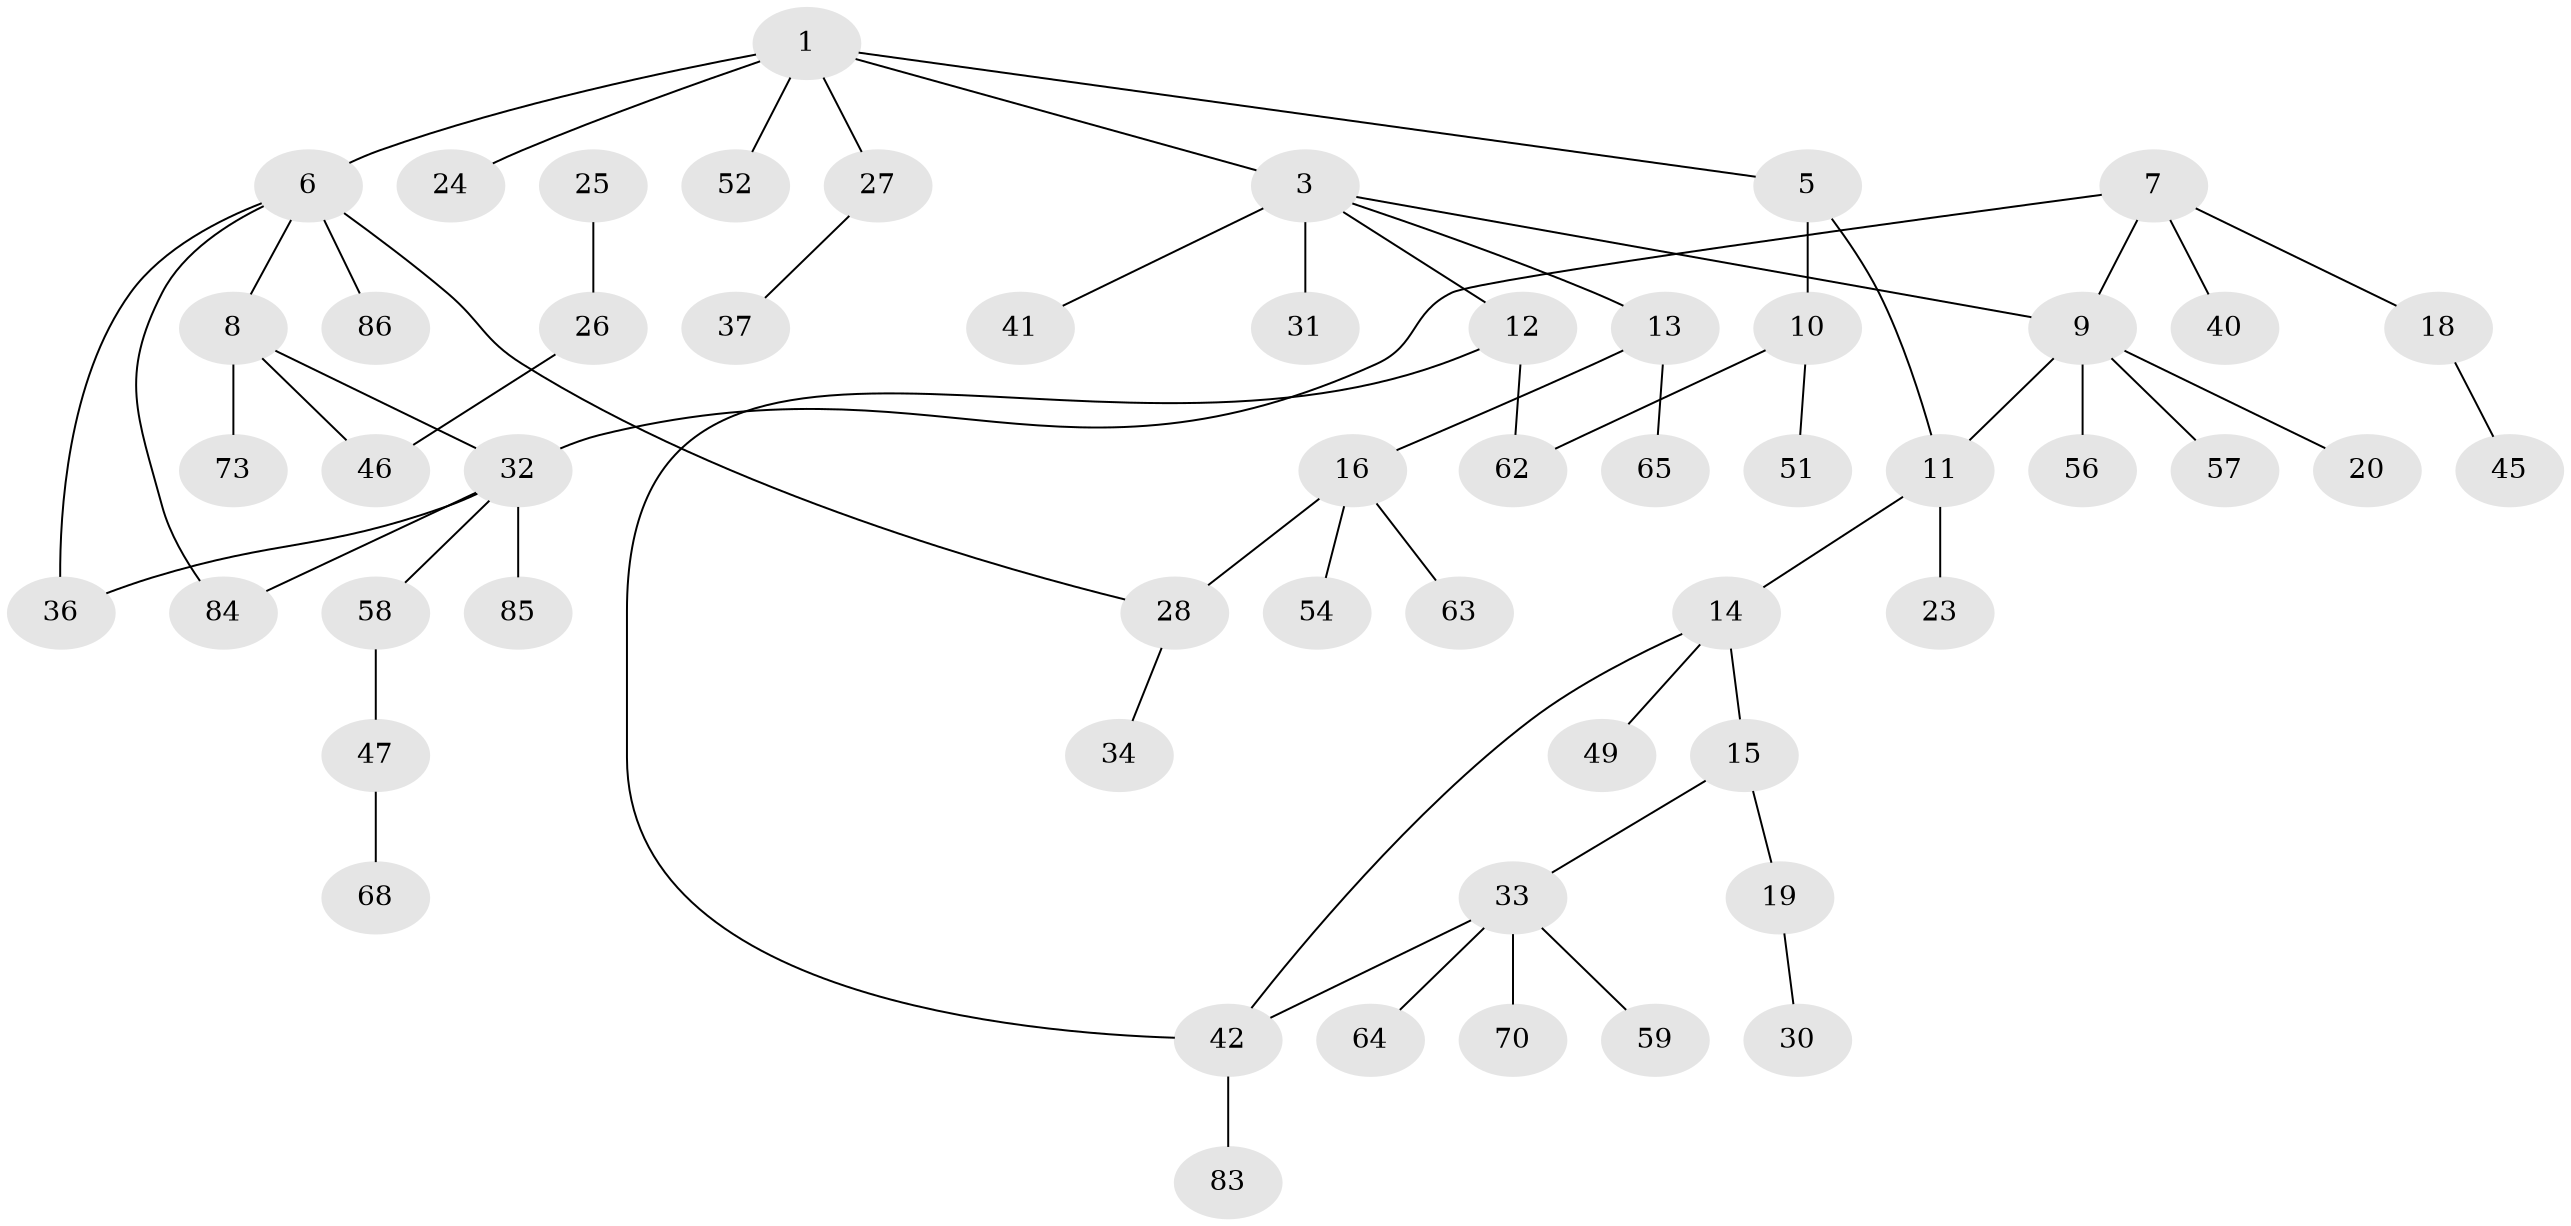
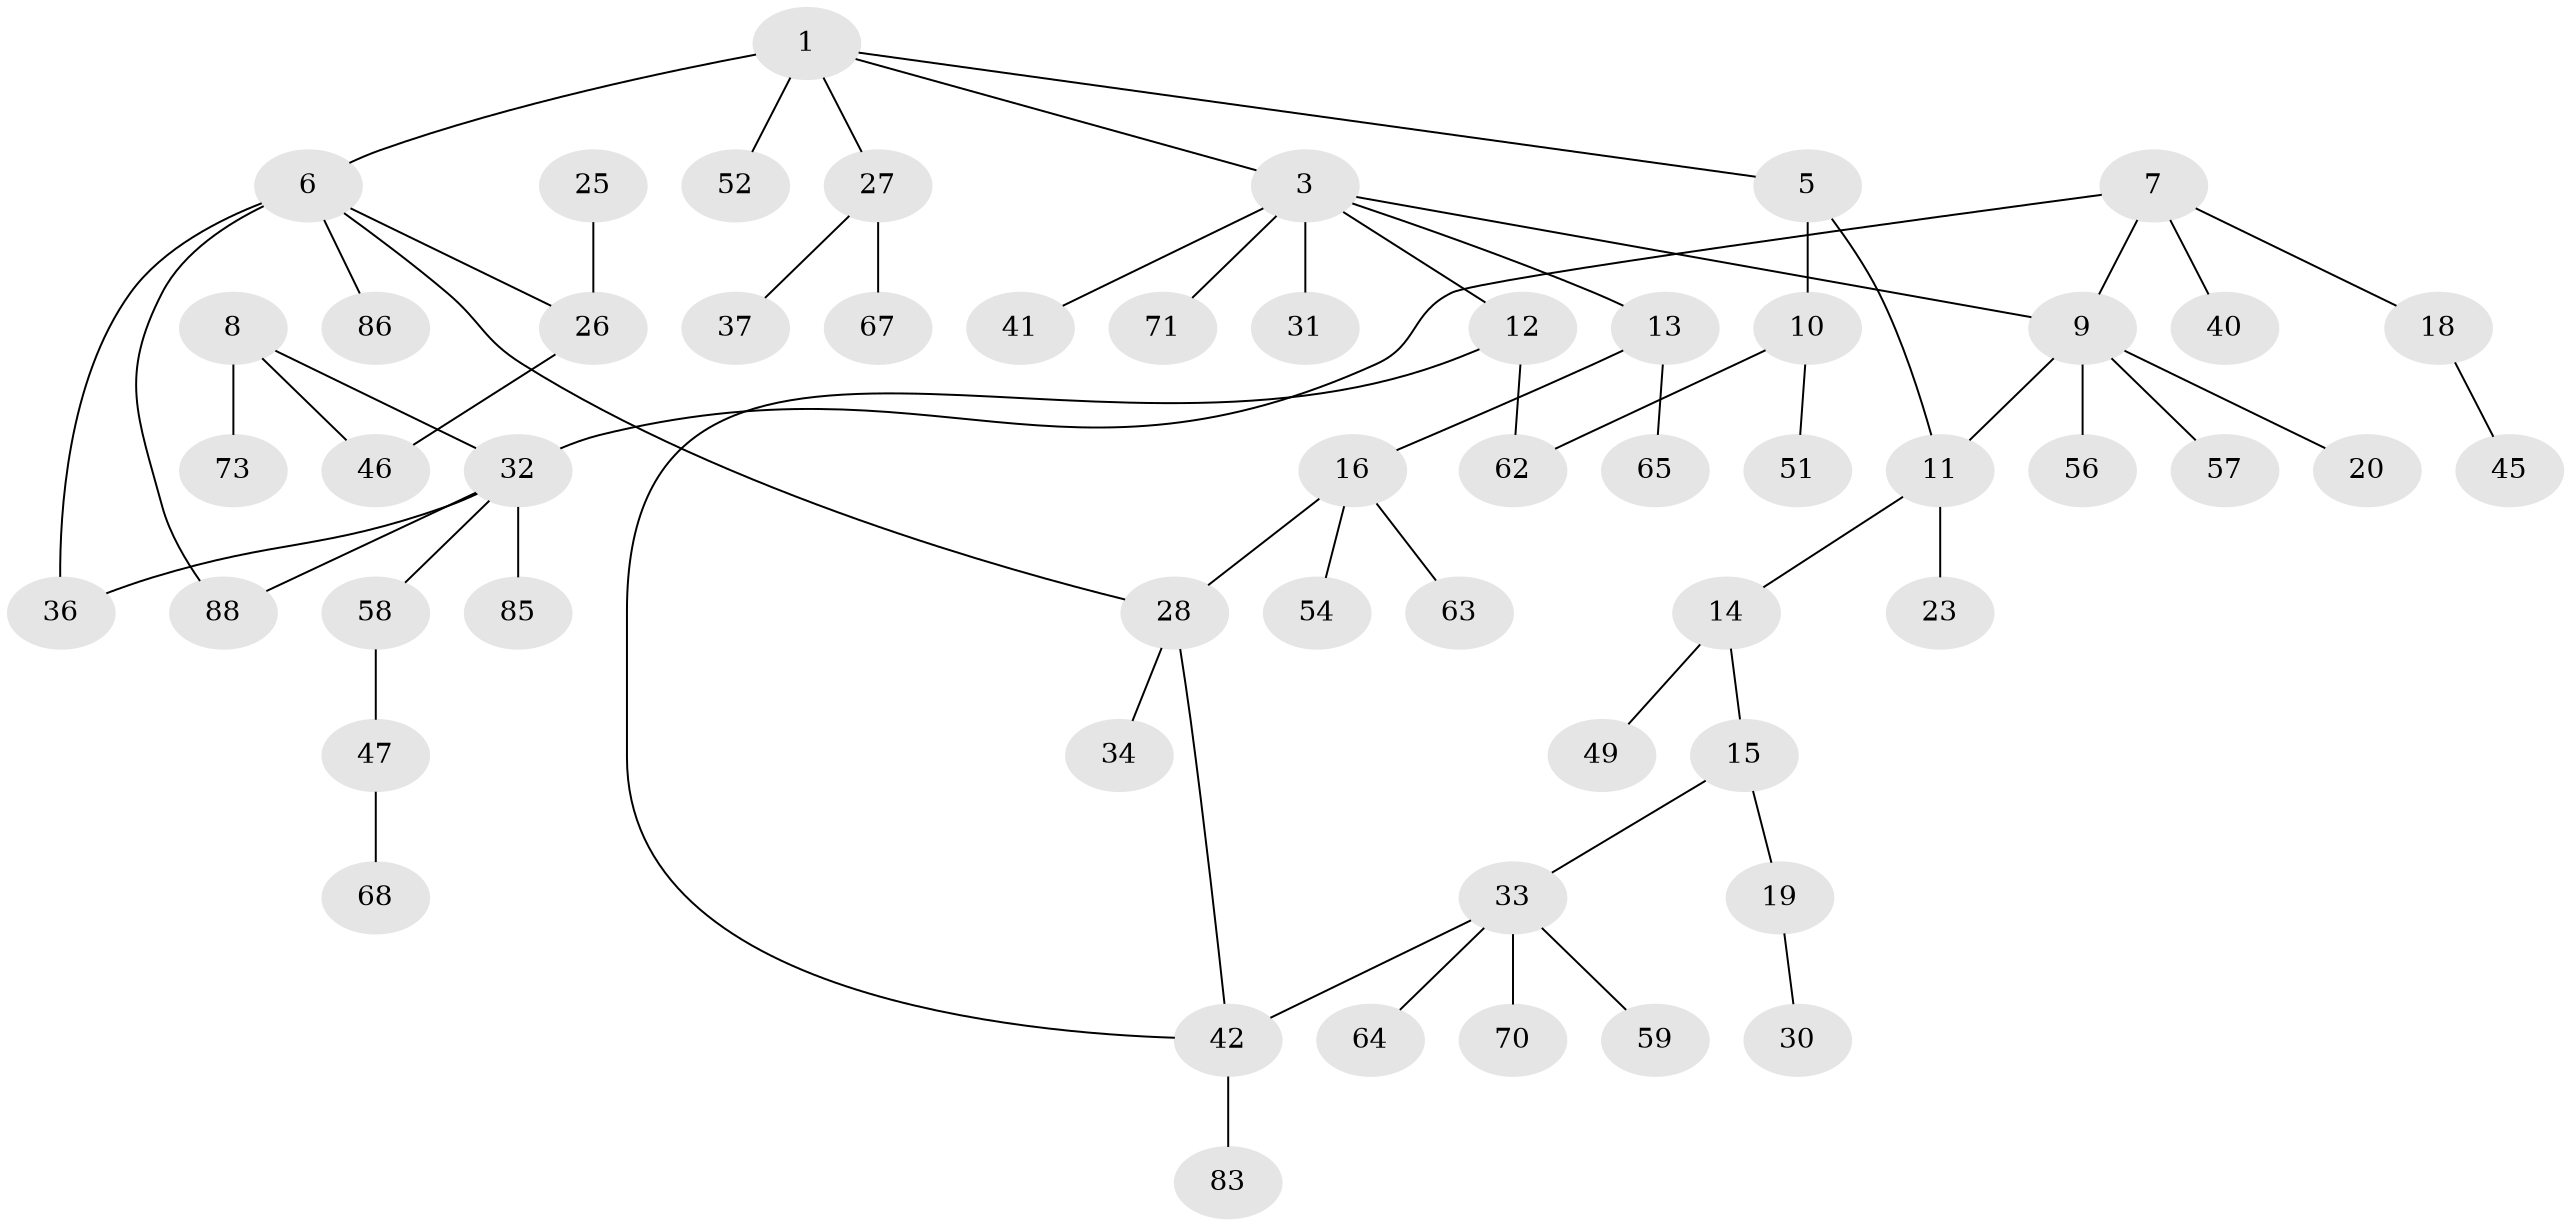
  graph {
    node [color=gray90 style=filled]
    1 [super="+2"]
    3 [super="+4"]
    5 [super="+77"]
    6 [super="+61"]
-   24 [super="+82"]
    27 [super="+39"]
    52
    9 [super="+38"]
    12 [super="+79"]
    13 [super="+17"]
    31
    41
+   71
    10 [super="+29"]
    11
    8 [super="+48"]
    28 [super="+50"]
    36 [super="+55"]
-   84
+   84 [label=88]
    86
    37 [super="+78"]
+   67
    20
    56
    57
    62
    42 [super="+60"]
    16 [super="+81"]
    65
    51 [super="+74"]
    14 [super="+35"]
    23
    7 [super="+53"]
    18 [super="+75"]
    32 [super="+44"]
    40
    46 [super="+76"]
    73
    34 [super="+87"]
    45
    58
    85
    15 [super="+22"]
    49
    83
    54
    63
    19 [super="+43"]
    33 [super="+66"]
    30
    59
    64
    70
    25 [super="+72"]
    26 [super="+69"]
    47
    68
    1 -- 3
    1 -- 5
    1 -- 6
-   1 -- 24
    1 -- 27
    1 -- 52
    3 -- 9
    3 -- 12
    3 -- 13
    3 -- 31
    3 -- 41
+   3 -- 71
    5 -- 10
    5 -- 11
-   6 -- 8
+   6 -- 26
    6 -- 28
    6 -- 36
    6 -- 84
    6 -- 86
    27 -- 37
+   27 -- 67
    9 -- 11
    9 -- 20
    9 -- 56
    9 -- 57
    12 -- 62
    12 -- 42
    13 -- 16
    13 -- 65
    10 -- 62
    10 -- 51
    11 -- 14
    11 -- 23
    8 -- 32
    8 -- 46
    8 -- 73
    28 -- 34
    42 -- 83
    16 -- 28
    16 -- 54
    16 -- 63
-   14 -- 42
+   28 -- 42
    14 -- 15
    14 -- 49
    7 -- 9
    7 -- 18
    7 -- 32
    7 -- 40
    18 -- 45
    32 -- 36
    32 -- 84
    32 -- 58
    32 -- 85
    58 -- 47
    15 -- 19
    15 -- 33
    19 -- 30
    33 -- 42
    33 -- 59
    33 -- 64
    33 -- 70
    25 -- 26
    26 -- 46
    47 -- 68
  }
